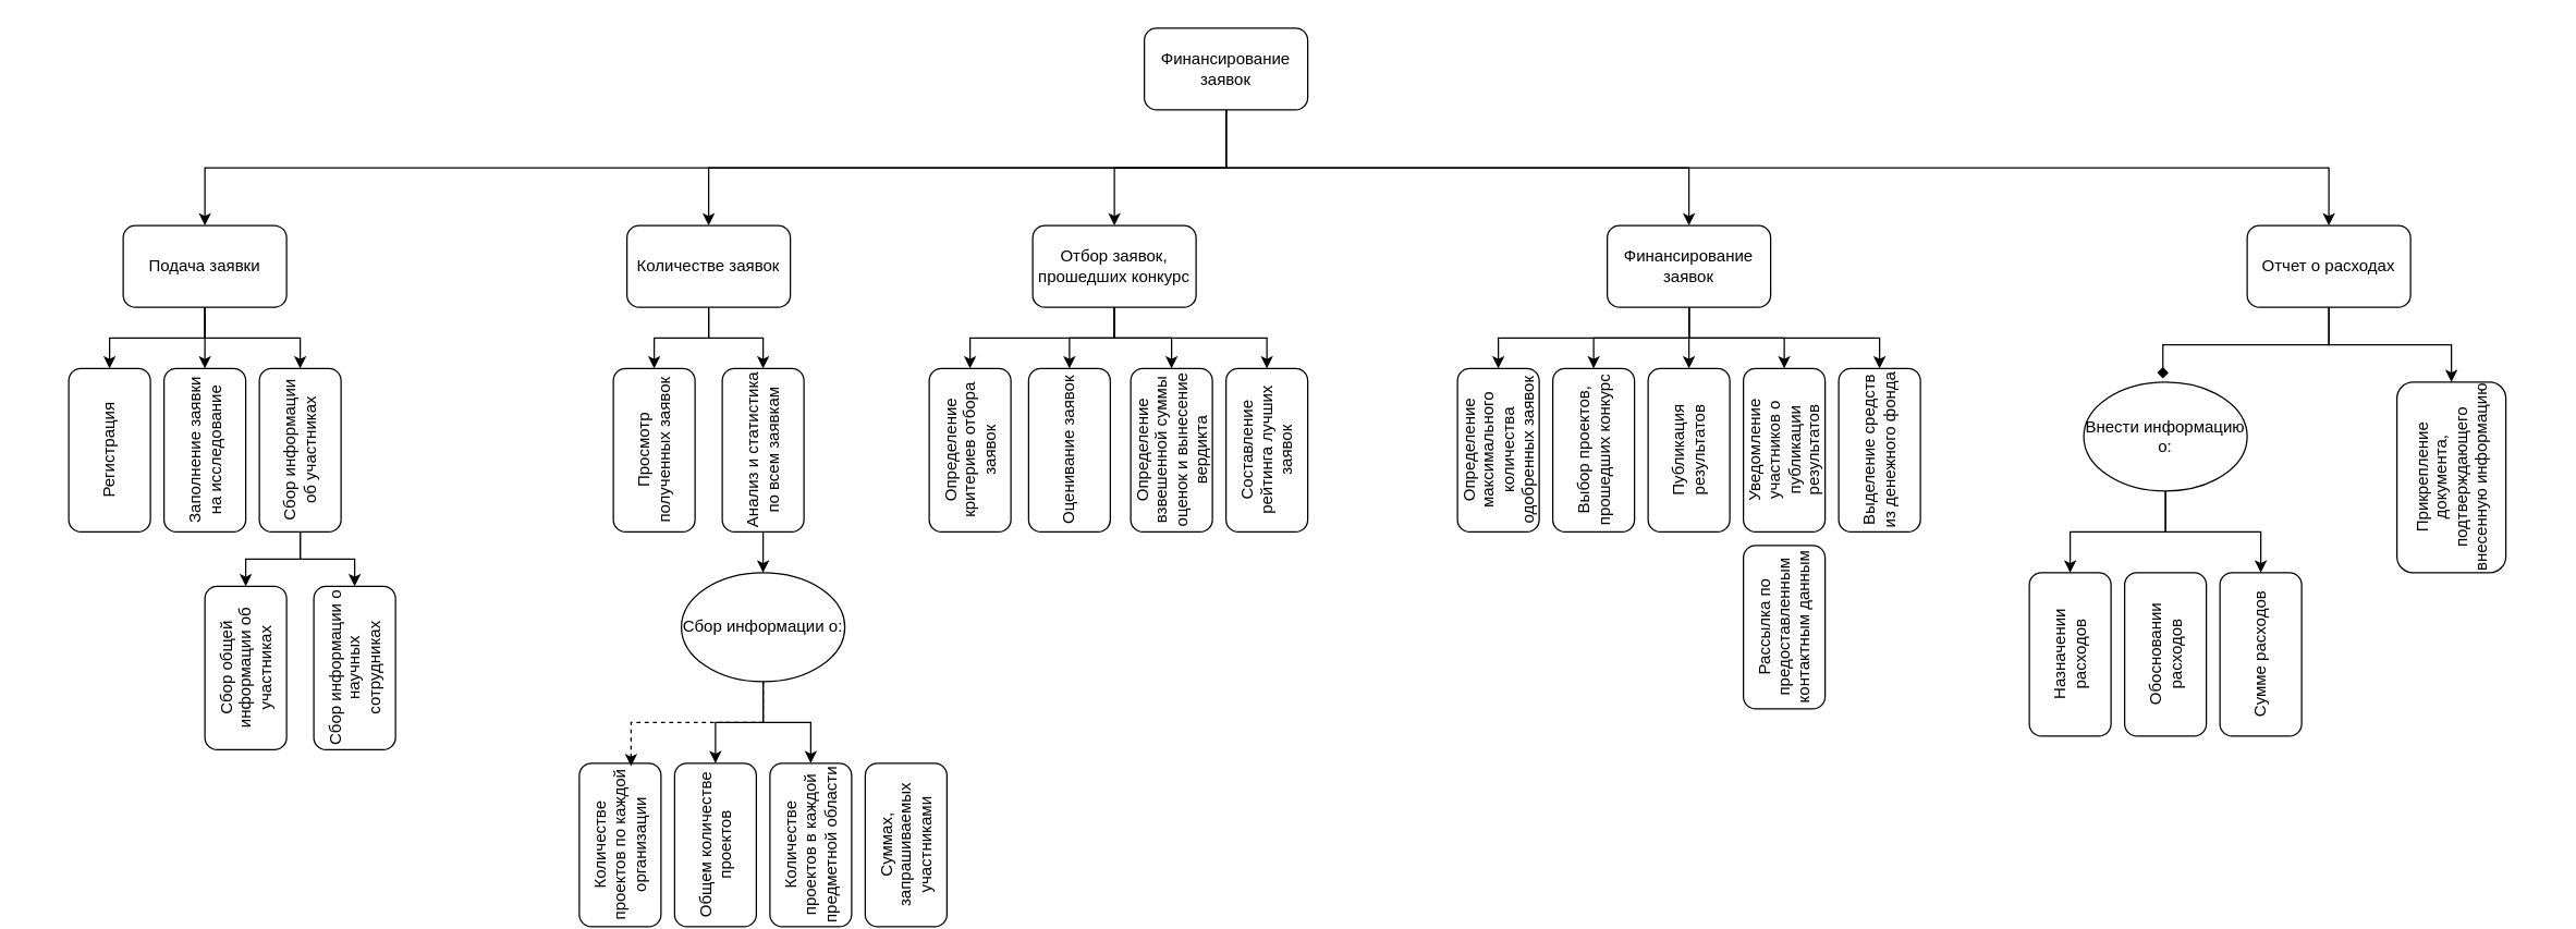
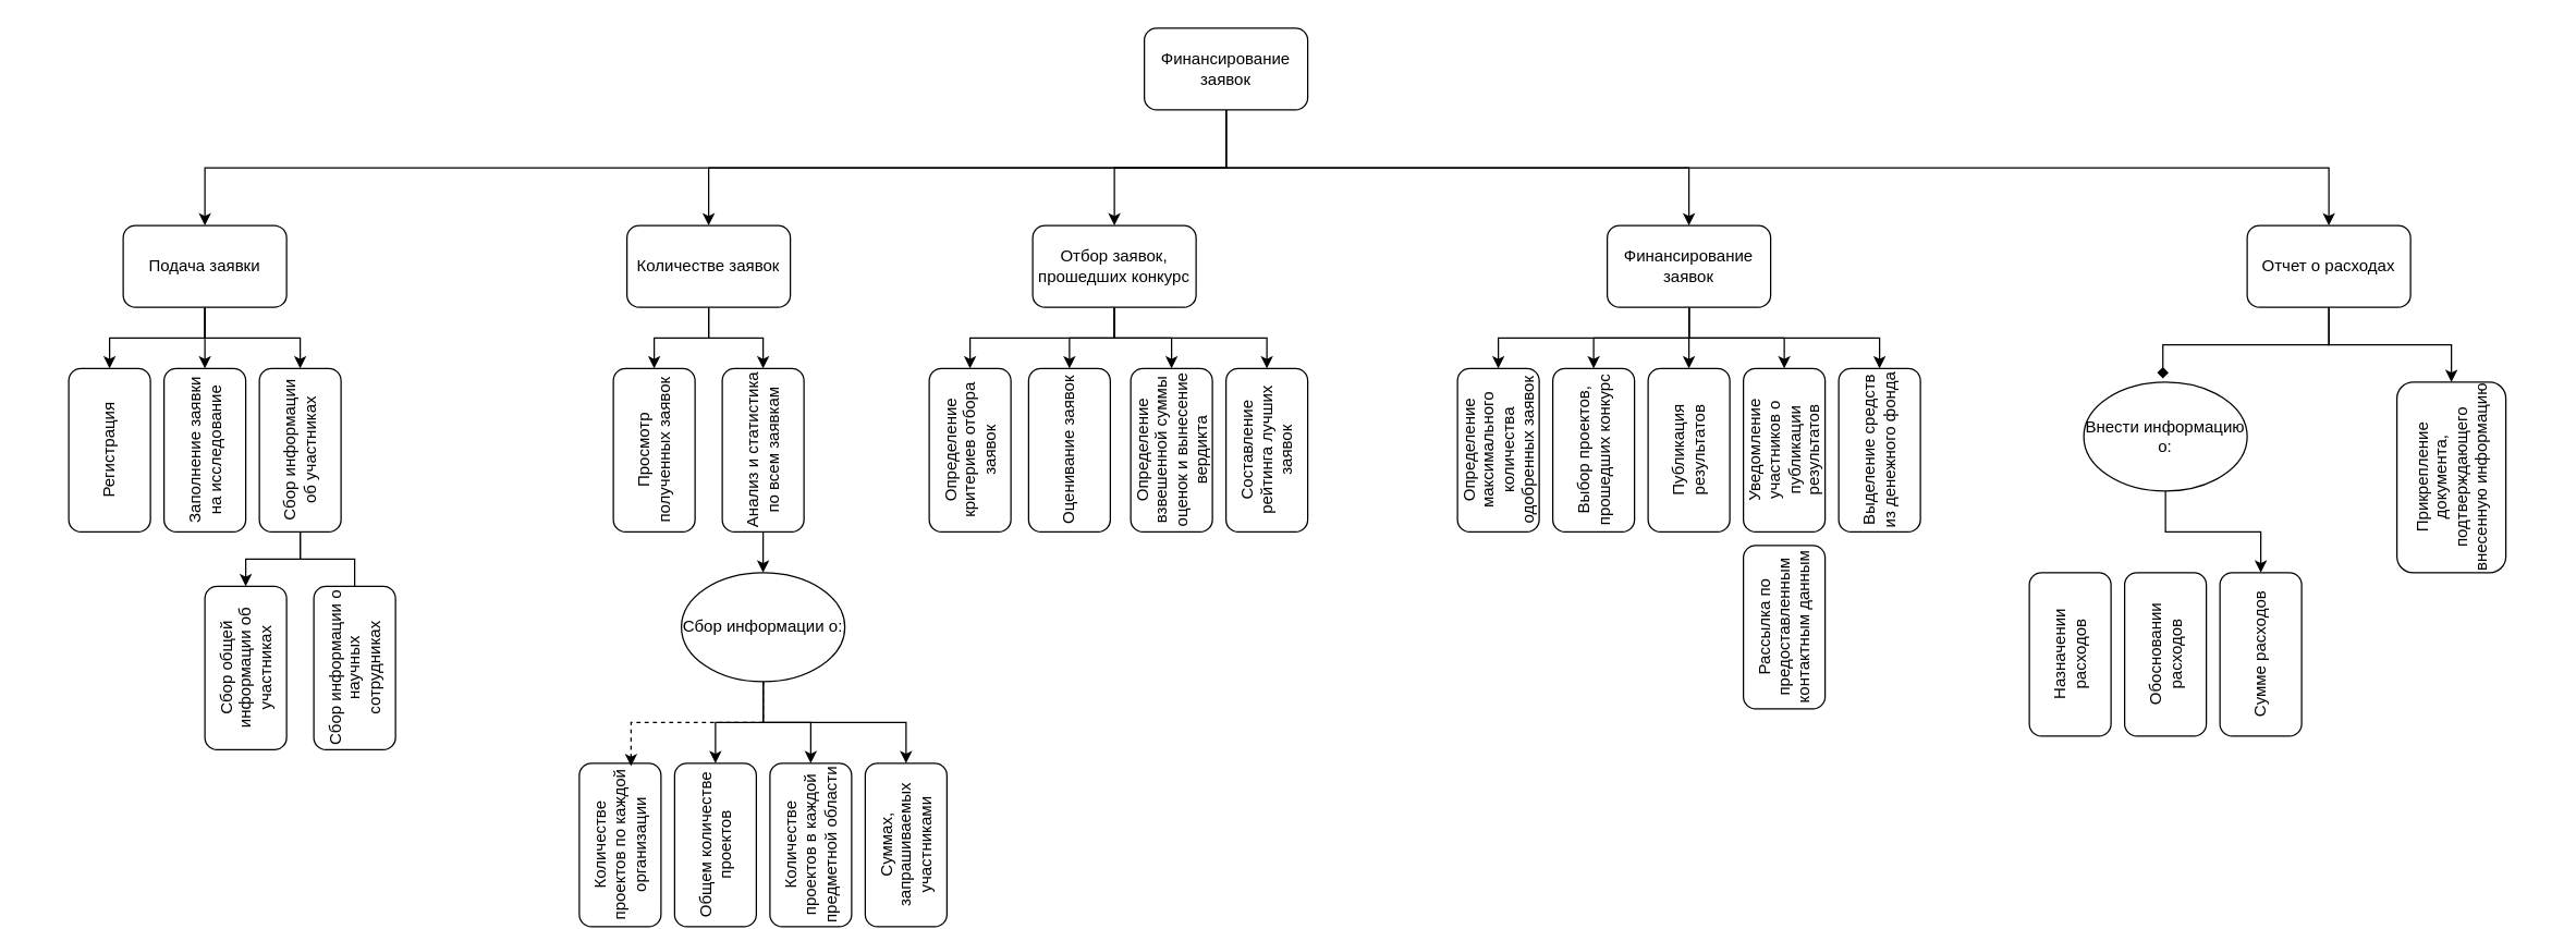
  <mxCell id="0" />
  <mxCell id="1" parent="0" />
  <mxCell id="2" style="edgeStyle=orthogonalEdgeStyle;rounded=0;orthogonalLoop=1;jettySize=auto;html=1;exitX=0.5;exitY=1;exitDx=0;exitDy=0;" parent="1" source="7" target="11" edge="1"><mxGeometry relative="1" as="geometry" /></mxCell>
  <mxCell id="3" style="edgeStyle=orthogonalEdgeStyle;rounded=0;orthogonalLoop=1;jettySize=auto;html=1;exitX=0.5;exitY=1;exitDx=0;exitDy=0;" parent="1" source="7" target="14" edge="1"><mxGeometry relative="1" as="geometry" /></mxCell>
  <mxCell id="4" style="edgeStyle=orthogonalEdgeStyle;rounded=0;orthogonalLoop=1;jettySize=auto;html=1;exitX=0.5;exitY=1;exitDx=0;exitDy=0;entryX=0.5;entryY=0;entryDx=0;entryDy=0;" parent="1" source="7" target="19" edge="1"><mxGeometry relative="1" as="geometry" /></mxCell>
  <mxCell id="5" style="edgeStyle=orthogonalEdgeStyle;rounded=0;orthogonalLoop=1;jettySize=auto;html=1;exitX=0.5;exitY=1;exitDx=0;exitDy=0;" parent="1" source="7" target="25" edge="1"><mxGeometry relative="1" as="geometry" /></mxCell>
  <mxCell id="6" style="edgeStyle=orthogonalEdgeStyle;rounded=0;orthogonalLoop=1;jettySize=auto;html=1;exitX=0.5;exitY=1;exitDx=0;exitDy=0;entryX=0.5;entryY=0;entryDx=0;entryDy=0;" parent="1" source="7" target="27" edge="1"><mxGeometry relative="1" as="geometry" /></mxCell>
  <mxCell id="7" value="&lt;div&gt;Финансирование заявок&lt;/div&gt;" style="rounded=1;whiteSpace=wrap;html=1;" parent="1" vertex="1"><mxGeometry x="840" y="20" width="120" height="60" as="geometry" /></mxCell>
  <mxCell id="8" style="edgeStyle=orthogonalEdgeStyle;rounded=0;orthogonalLoop=1;jettySize=auto;html=1;exitX=0.5;exitY=1;exitDx=0;exitDy=0;entryX=1;entryY=0.5;entryDx=0;entryDy=0;" parent="1" source="11" target="28" edge="1"><mxGeometry relative="1" as="geometry" /></mxCell>
  <mxCell id="9" style="edgeStyle=orthogonalEdgeStyle;rounded=0;orthogonalLoop=1;jettySize=auto;html=1;exitX=0.5;exitY=1;exitDx=0;exitDy=0;entryX=1;entryY=0.5;entryDx=0;entryDy=0;" parent="1" source="11" target="29" edge="1"><mxGeometry relative="1" as="geometry" /></mxCell>
  <mxCell id="10" style="edgeStyle=orthogonalEdgeStyle;rounded=0;orthogonalLoop=1;jettySize=auto;html=1;exitX=0.5;exitY=1;exitDx=0;exitDy=0;entryX=1;entryY=0.5;entryDx=0;entryDy=0;" parent="1" source="11" target="32" edge="1"><mxGeometry relative="1" as="geometry" /></mxCell>
  <mxCell id="11" value="&lt;div&gt;Подача заявки&lt;/div&gt;" style="rounded=1;whiteSpace=wrap;html=1;rotation=0;" parent="1" vertex="1"><mxGeometry x="90" y="165" width="120" height="60" as="geometry" /></mxCell>
  <mxCell id="12" style="edgeStyle=orthogonalEdgeStyle;rounded=0;orthogonalLoop=1;jettySize=auto;html=1;exitX=0.5;exitY=1;exitDx=0;exitDy=0;entryX=1;entryY=0.5;entryDx=0;entryDy=0;" parent="1" source="14" target="38" edge="1"><mxGeometry relative="1" as="geometry" /></mxCell>
  <mxCell id="13" style="edgeStyle=orthogonalEdgeStyle;rounded=0;orthogonalLoop=1;jettySize=auto;html=1;exitX=0.5;exitY=1;exitDx=0;exitDy=0;" parent="1" source="14" target="40" edge="1"><mxGeometry relative="1" as="geometry" /></mxCell>
  <mxCell id="14" value="&lt;div&gt;Количестве заявок&lt;/div&gt;" style="rounded=1;whiteSpace=wrap;html=1;" parent="1" vertex="1"><mxGeometry x="460" y="165" width="120" height="60" as="geometry" /></mxCell>
  <mxCell id="15" style="edgeStyle=orthogonalEdgeStyle;rounded=0;orthogonalLoop=1;jettySize=auto;html=1;exitX=0.5;exitY=1;exitDx=0;exitDy=0;entryX=1;entryY=0.5;entryDx=0;entryDy=0;" parent="1" source="19" target="33" edge="1"><mxGeometry relative="1" as="geometry" /></mxCell>
  <mxCell id="16" style="edgeStyle=orthogonalEdgeStyle;rounded=0;orthogonalLoop=1;jettySize=auto;html=1;exitX=0.5;exitY=1;exitDx=0;exitDy=0;entryX=1;entryY=0.5;entryDx=0;entryDy=0;" parent="1" source="19" target="35" edge="1"><mxGeometry relative="1" as="geometry" /></mxCell>
  <mxCell id="17" style="edgeStyle=orthogonalEdgeStyle;rounded=0;orthogonalLoop=1;jettySize=auto;html=1;exitX=0.5;exitY=1;exitDx=0;exitDy=0;" parent="1" source="19" target="50" edge="1"><mxGeometry relative="1" as="geometry" /></mxCell>
  <mxCell id="18" style="edgeStyle=orthogonalEdgeStyle;rounded=0;orthogonalLoop=1;jettySize=auto;html=1;exitX=0.5;exitY=1;exitDx=0;exitDy=0;entryX=1;entryY=0.5;entryDx=0;entryDy=0;" parent="1" source="19" target="34" edge="1"><mxGeometry relative="1" as="geometry" /></mxCell>
  <mxCell id="19" value="&lt;div&gt;Отбор заявок, прошедших конкурс&lt;/div&gt;" style="rounded=1;whiteSpace=wrap;html=1;" parent="1" vertex="1"><mxGeometry x="758" y="165" width="120" height="60" as="geometry" /></mxCell>
  <mxCell id="20" style="edgeStyle=orthogonalEdgeStyle;rounded=0;orthogonalLoop=1;jettySize=auto;html=1;exitX=0.5;exitY=1;exitDx=0;exitDy=0;entryX=1;entryY=0.5;entryDx=0;entryDy=0;" parent="1" source="25" target="51" edge="1"><mxGeometry relative="1" as="geometry" /></mxCell>
  <mxCell id="21" style="edgeStyle=orthogonalEdgeStyle;rounded=0;orthogonalLoop=1;jettySize=auto;html=1;exitX=0.5;exitY=1;exitDx=0;exitDy=0;entryX=1;entryY=0.5;entryDx=0;entryDy=0;" parent="1" source="25" target="54" edge="1"><mxGeometry relative="1" as="geometry" /></mxCell>
  <mxCell id="22" style="edgeStyle=orthogonalEdgeStyle;rounded=0;orthogonalLoop=1;jettySize=auto;html=1;exitX=0.5;exitY=1;exitDx=0;exitDy=0;entryX=1;entryY=0.5;entryDx=0;entryDy=0;" parent="1" source="25" target="53" edge="1"><mxGeometry relative="1" as="geometry" /></mxCell>
  <mxCell id="23" style="edgeStyle=orthogonalEdgeStyle;rounded=0;orthogonalLoop=1;jettySize=auto;html=1;exitX=0.5;exitY=1;exitDx=0;exitDy=0;entryX=1;entryY=0.5;entryDx=0;entryDy=0;" parent="1" source="25" target="52" edge="1"><mxGeometry relative="1" as="geometry" /></mxCell>
  <mxCell id="24" style="edgeStyle=orthogonalEdgeStyle;rounded=0;orthogonalLoop=1;jettySize=auto;html=1;exitX=0.5;exitY=1;exitDx=0;exitDy=0;entryX=1;entryY=0.5;entryDx=0;entryDy=0;" parent="1" source="25" target="56" edge="1"><mxGeometry relative="1" as="geometry" /></mxCell>
  <mxCell id="25" value="Финансирование заявок" style="rounded=1;whiteSpace=wrap;html=1;" parent="1" vertex="1"><mxGeometry x="1180" y="165" width="120" height="60" as="geometry" /></mxCell>
  <mxCell id="26" style="edgeStyle=orthogonalEdgeStyle;rounded=0;orthogonalLoop=1;jettySize=auto;html=1;exitX=0.5;exitY=1;exitDx=0;exitDy=0;" parent="1" source="27" target="60" edge="1"><mxGeometry relative="1" as="geometry" /></mxCell>
  <mxCell id="27" value="Отчет о расходах" style="rounded=1;whiteSpace=wrap;html=1;" parent="1" vertex="1"><mxGeometry x="1650" y="165" width="120" height="60" as="geometry" /></mxCell>
  <mxCell id="28" value="&lt;div&gt;Регистрация&lt;/div&gt;" style="rounded=1;whiteSpace=wrap;html=1;rotation=-90;" parent="1" vertex="1"><mxGeometry x="20" y="300" width="120" height="60" as="geometry" /></mxCell>
  <mxCell id="29" value="&lt;div&gt;Заполнение заявки на исследование&lt;/div&gt;" style="rounded=1;whiteSpace=wrap;html=1;rotation=-90;" parent="1" vertex="1"><mxGeometry x="90" y="300" width="120" height="60" as="geometry" /></mxCell>
  <mxCell id="30" style="edgeStyle=orthogonalEdgeStyle;rounded=0;orthogonalLoop=1;jettySize=auto;html=1;exitX=0;exitY=0.5;exitDx=0;exitDy=0;entryX=1;entryY=0.5;entryDx=0;entryDy=0;" parent="1" source="32" target="36" edge="1"><mxGeometry relative="1" as="geometry" /></mxCell>
- <mxCell id="31" style="edgeStyle=orthogonalEdgeStyle;rounded=0;orthogonalLoop=1;jettySize=auto;html=1;exitX=0;exitY=0.5;exitDx=0;exitDy=0;entryX=1;entryY=0.5;entryDx=0;entryDy=0;" parent="1" source="32" target="37" edge="1"><mxGeometry relative="1" as="geometry" /></mxCell>
+ <mxCell id="31" style="edgeStyle=orthogonalEdgeStyle;rounded=0;orthogonalLoop=1;jettySize=auto;html=1;exitX=0;exitY=0.5;exitDx=0;exitDy=0;entryX=1;entryY=0.5;entryDx=0;entryDy=0;endArrow=none;" parent="1" source="32" target="37" edge="1"><mxGeometry relative="1" as="geometry" /></mxCell>
  <mxCell id="32" value="&lt;div&gt;Сбор информации об участниках&lt;/div&gt;" style="rounded=1;whiteSpace=wrap;html=1;rotation=-90;" parent="1" vertex="1"><mxGeometry x="160" y="300" width="120" height="60" as="geometry" /></mxCell>
  <mxCell id="33" value="&lt;div&gt;Определение критериев отбора заявок&lt;/div&gt;" style="rounded=1;whiteSpace=wrap;html=1;rotation=-90;" parent="1" vertex="1"><mxGeometry x="652" y="300" width="120" height="60" as="geometry" /></mxCell>
  <mxCell id="34" value="&lt;div&gt;Определение взвешенной суммы оценок и вынесение вердикта&lt;br&gt;&lt;/div&gt;" style="rounded=1;whiteSpace=wrap;html=1;rotation=-90;" parent="1" vertex="1"><mxGeometry x="800" y="300" width="120" height="60" as="geometry" /></mxCell>
  <mxCell id="35" value="&lt;div&gt;Составление рейтинга лучших заявок&lt;/div&gt;" style="rounded=1;whiteSpace=wrap;html=1;rotation=-90;" parent="1" vertex="1"><mxGeometry x="870" y="300" width="120" height="60" as="geometry" /></mxCell>
  <mxCell id="36" value="Сбор общей информации об участниках" style="rounded=1;whiteSpace=wrap;html=1;rotation=-90;" parent="1" vertex="1"><mxGeometry x="120" y="460" width="120" height="60" as="geometry" /></mxCell>
  <mxCell id="37" value="&lt;div&gt;Сбор информации о научных сотрудниках&lt;/div&gt;" style="rounded=1;whiteSpace=wrap;html=1;rotation=-90;" parent="1" vertex="1"><mxGeometry x="200" y="460" width="120" height="60" as="geometry" /></mxCell>
  <mxCell id="38" value="&lt;div&gt;Просмотр полученных заявок&lt;/div&gt;" style="rounded=1;whiteSpace=wrap;html=1;rotation=-90;" parent="1" vertex="1"><mxGeometry x="420" y="300" width="120" height="60" as="geometry" /></mxCell>
  <mxCell id="39" style="edgeStyle=orthogonalEdgeStyle;rounded=0;orthogonalLoop=1;jettySize=auto;html=1;exitX=0;exitY=0.5;exitDx=0;exitDy=0;entryX=0.5;entryY=0;entryDx=0;entryDy=0;" parent="1" source="40" target="44" edge="1"><mxGeometry relative="1" as="geometry" /></mxCell>
  <mxCell id="40" value="Анализ и статистика по всем заявкам" style="rounded=1;whiteSpace=wrap;html=1;rotation=-90;" parent="1" vertex="1"><mxGeometry x="500" y="300" width="120" height="60" as="geometry" /></mxCell>
  <mxCell id="41" style="edgeStyle=orthogonalEdgeStyle;rounded=0;orthogonalLoop=1;jettySize=auto;html=1;exitX=0.5;exitY=1;exitDx=0;exitDy=0;entryX=1;entryY=0.5;entryDx=0;entryDy=0;" parent="1" source="44" target="46" edge="1"><mxGeometry relative="1" as="geometry" /></mxCell>
  <mxCell id="42" style="edgeStyle=orthogonalEdgeStyle;rounded=0;orthogonalLoop=1;jettySize=auto;html=1;exitX=0.5;exitY=1;exitDx=0;exitDy=0;entryX=1;entryY=0.5;entryDx=0;entryDy=0;" parent="1" source="44" target="47" edge="1"><mxGeometry relative="1" as="geometry" /></mxCell>
+ <mxCell id="43" style="edgeStyle=orthogonalEdgeStyle;rounded=0;orthogonalLoop=1;jettySize=auto;html=1;exitX=0.5;exitY=1;exitDx=0;exitDy=0;entryX=1;entryY=0.5;entryDx=0;entryDy=0;" parent="1" source="44" target="48" edge="1"><mxGeometry relative="1" as="geometry" /></mxCell>
  <mxCell id="44" value="&lt;div&gt;Сбор информации о:&lt;/div&gt;" style="ellipse;whiteSpace=wrap;html=1;" parent="1" vertex="1"><mxGeometry x="500" y="420" width="120" height="80" as="geometry" /></mxCell>
  <mxCell id="45" value="Количестве проектов по каждой организации" style="rounded=1;whiteSpace=wrap;html=1;rotation=-90;" parent="1" vertex="1"><mxGeometry x="395" y="590" width="120" height="60" as="geometry" /></mxCell>
  <mxCell id="46" value="&lt;div&gt;Общем количестве проектов&lt;/div&gt;" style="rounded=1;whiteSpace=wrap;html=1;rotation=-90;" parent="1" vertex="1"><mxGeometry x="465" y="590" width="120" height="60" as="geometry" /></mxCell>
  <mxCell id="47" value="&lt;div&gt;Количестве проектов в каждой предметной области&lt;/div&gt;" style="rounded=1;whiteSpace=wrap;html=1;rotation=-90;" parent="1" vertex="1"><mxGeometry x="535" y="590" width="120" height="60" as="geometry" /></mxCell>
  <mxCell id="48" value="&lt;div&gt;Суммах, запрашиваемых участниками&lt;/div&gt;" style="rounded=1;whiteSpace=wrap;html=1;rotation=-90;" parent="1" vertex="1"><mxGeometry x="605" y="590" width="120" height="60" as="geometry" /></mxCell>
  <mxCell id="49" style="edgeStyle=orthogonalEdgeStyle;rounded=0;orthogonalLoop=1;jettySize=auto;html=1;exitX=0.5;exitY=1;exitDx=0;exitDy=0;entryX=0.983;entryY=0.633;entryDx=0;entryDy=0;entryPerimeter=0;dashed=1;" parent="1" source="44" target="45" edge="1"><mxGeometry relative="1" as="geometry" /></mxCell>
  <mxCell id="50" value="Оценивание заявок" style="rounded=1;whiteSpace=wrap;html=1;rotation=-90;" parent="1" vertex="1"><mxGeometry x="725" y="300" width="120" height="60" as="geometry" /></mxCell>
  <mxCell id="51" value="Определение максимального количества одобренных заявок" style="rounded=1;whiteSpace=wrap;html=1;rotation=-90;" parent="1" vertex="1"><mxGeometry x="1040" y="300" width="120" height="60" as="geometry" /></mxCell>
  <mxCell id="52" value="Уведомление участников о публикации результатов" style="rounded=1;whiteSpace=wrap;html=1;rotation=-90;" parent="1" vertex="1"><mxGeometry x="1250" y="300" width="120" height="60" as="geometry" /></mxCell>
  <mxCell id="53" value="&lt;div&gt;Публикация результатов&lt;/div&gt;" style="rounded=1;whiteSpace=wrap;html=1;rotation=-90;" parent="1" vertex="1"><mxGeometry x="1180" y="300" width="120" height="60" as="geometry" /></mxCell>
  <mxCell id="54" value="Выбор проектов, прошедших конкурс" style="rounded=1;whiteSpace=wrap;html=1;rotation=-90;" parent="1" vertex="1"><mxGeometry x="1110" y="300" width="120" height="60" as="geometry" /></mxCell>
  <mxCell id="55" value="&lt;div&gt;Рассылка по предоставленным контактным данным&lt;br&gt;&lt;/div&gt;" style="rounded=1;whiteSpace=wrap;html=1;rotation=-90;" parent="1" vertex="1"><mxGeometry x="1250" y="430" width="120" height="60" as="geometry" /></mxCell>
  <mxCell id="56" value="&lt;div&gt;Выделение средств из денежного фонда&lt;br&gt;&lt;/div&gt;" style="rounded=1;whiteSpace=wrap;html=1;rotation=-90;" parent="1" vertex="1"><mxGeometry x="1320" y="300" width="120" height="60" as="geometry" /></mxCell>
- <mxCell id="57" style="edgeStyle=orthogonalEdgeStyle;rounded=0;orthogonalLoop=1;jettySize=auto;html=1;exitX=0.5;exitY=1;exitDx=0;exitDy=0;entryX=1;entryY=0.5;entryDx=0;entryDy=0;" parent="1" source="59" target="61" edge="1"><mxGeometry relative="1" as="geometry" /></mxCell>
  <mxCell id="58" style="edgeStyle=orthogonalEdgeStyle;rounded=0;orthogonalLoop=1;jettySize=auto;html=1;exitX=0.5;exitY=1;exitDx=0;exitDy=0;" parent="1" source="59" target="63" edge="1"><mxGeometry relative="1" as="geometry" /></mxCell>
  <mxCell id="59" value="&lt;div&gt;Внести информацию о:&lt;/div&gt;" style="ellipse;whiteSpace=wrap;html=1;" parent="1" vertex="1"><mxGeometry x="1530" y="280" width="120" height="80" as="geometry" /></mxCell>
  <mxCell id="60" value="Прикрепление документа, подтверждающего внесенную информацию" style="rounded=1;whiteSpace=wrap;html=1;rotation=-90;" parent="1" vertex="1"><mxGeometry x="1730" y="310" width="140" height="80" as="geometry" /></mxCell>
  <mxCell id="61" value="Назначении расходов" style="rounded=1;whiteSpace=wrap;html=1;rotation=-90;" parent="1" vertex="1"><mxGeometry x="1460" y="450" width="120" height="60" as="geometry" /></mxCell>
  <mxCell id="62" value="Обосновании расходов" style="rounded=1;whiteSpace=wrap;html=1;rotation=-90;" parent="1" vertex="1"><mxGeometry x="1530" y="450" width="120" height="60" as="geometry" /></mxCell>
  <mxCell id="63" value="Сумме расходов" style="rounded=1;whiteSpace=wrap;html=1;rotation=-90;" parent="1" vertex="1"><mxGeometry x="1600" y="450" width="120" height="60" as="geometry" /></mxCell>
  <mxCell id="64" style="edgeStyle=orthogonalEdgeStyle;rounded=0;orthogonalLoop=1;jettySize=auto;html=1;exitX=0.5;exitY=1;exitDx=0;exitDy=0;entryX=0.484;entryY=-0.034;entryDx=0;entryDy=0;entryPerimeter=0;endArrow=diamond;" parent="1" source="27" target="59" edge="1"><mxGeometry relative="1" as="geometry" /></mxCell>
